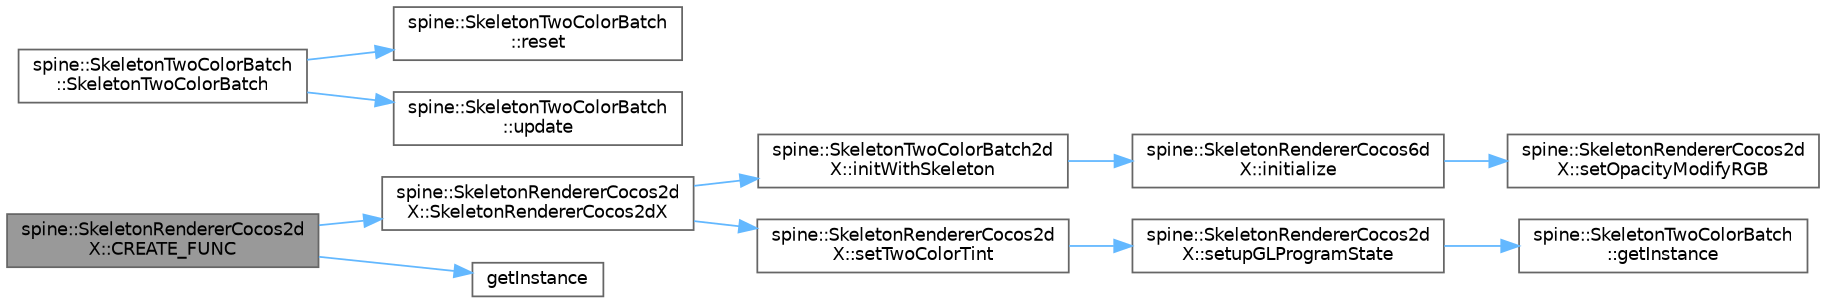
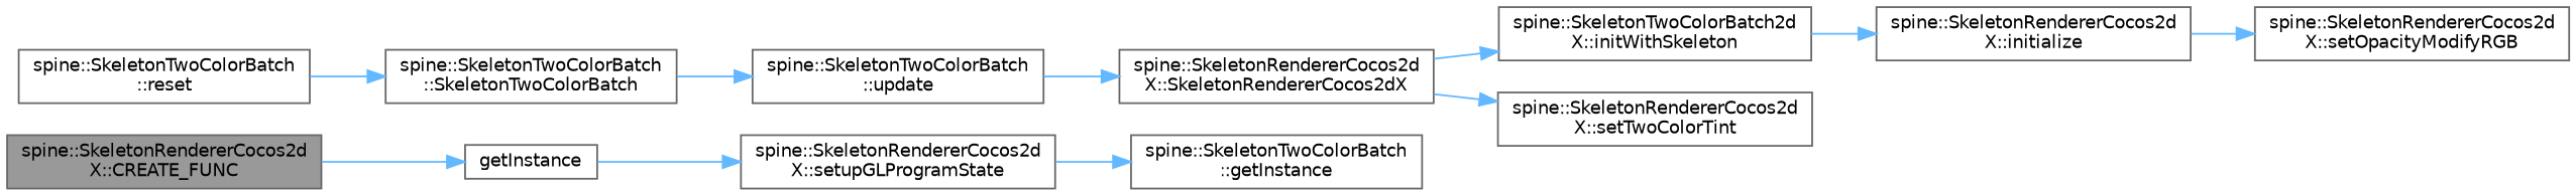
  digraph {
    rankdir=LR
    node [color=grey40 fillcolor=white fontname=Helvetica fontsize=10 shape=box style=filled]
    edge [color=steelblue1 fontname=Helvetica fontsize=10 labelfontname=Helvetica labelfontsize=10 style=solid]
    n1 [color=gray40 fillcolor=grey60 fontcolor=black height=0.2 label="spine::SkeletonRendererCocos2d\lX::CREATE_FUNC" width=0.4]
    n2 [height=0.2 label="spine::SkeletonRendererCocos2d\lX::SkeletonRendererCocos2dX" width=0.4]
    n3 [height=0.2 label=getInstance width=0.4]
    n4 [height=0.2 label="spine::SkeletonTwoColorBatch2d\lX::initWithSkeleton" width=0.4]
    n5 [height=0.2 label="spine::SkeletonRendererCocos2d\lX::setTwoColorTint" width=0.4]
-   n6 [height=0.2 label="spine::SkeletonRendererCocos6d\lX::initialize" width=0.4]
+   n6 [height=0.2 label="spine::SkeletonRendererCocos2d\lX::initialize" width=0.4]
    n7 [height=0.2 label="spine::SkeletonRendererCocos2d\lX::setOpacityModifyRGB" width=0.4]
    n8 [height=0.2 label="spine::SkeletonRendererCocos2d\lX::setupGLProgramState" width=0.4]
    n9 [height=0.2 label="spine::SkeletonTwoColorBatch\l::getInstance" width=0.4]
    n10 [height=0.2 label="spine::SkeletonTwoColorBatch\l::SkeletonTwoColorBatch" width=0.4]
    n11 [height=0.2 label="spine::SkeletonTwoColorBatch\l::reset" width=0.4]
    n12 [height=0.2 label="spine::SkeletonTwoColorBatch\l::update" width=0.4]
-   n1 -> n2
+   n12 -> n2
    n1 -> n3
    n2 -> n4
    n2 -> n5
    n4 -> n6
-   n5 -> n8
+   n3 -> n8
    n6 -> n7
    n8 -> n9
-   n10 -> n11
+   n11 -> n10
    n10 -> n12
  }
